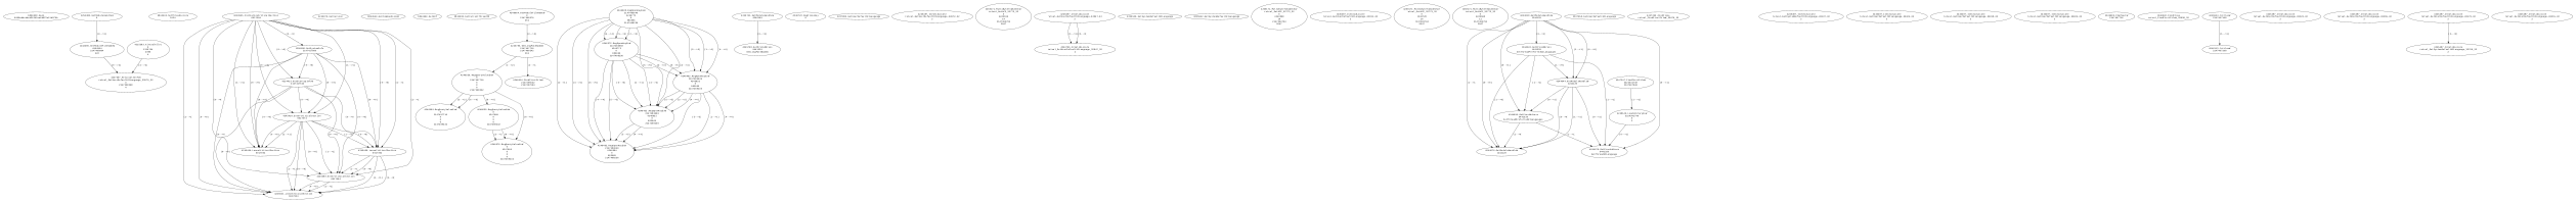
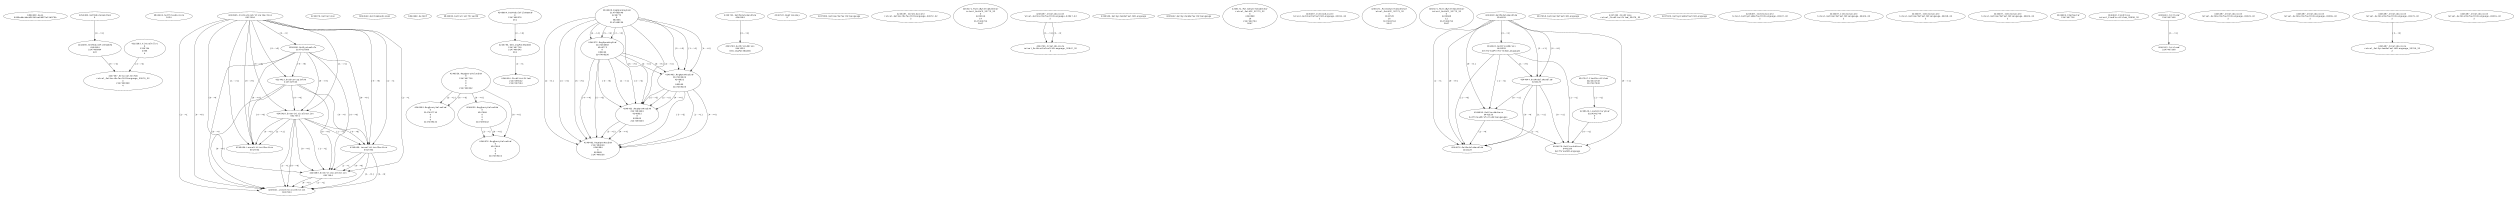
  digraph {
    fontname="Liberation Mono"
    node [fontname="Liberation Mono"]
    edge [fontname="Liberation Mono"]
    n1 [label="6850628.main\n0055adbcbbeb36149ca6d9f2e11d2f9b"]
    n2 [label="4254480.GetModuleHandleW\n0"]
    n3 [label="4243306.GetModuleFileNameW\n4194304\n2147408904\n522"]
    n4 [label="4247567.GetLocaleInfoW\nretval_GetUserDefaultUILanguage_33579_32\n3\n2147408268\n4"]
    n5 [label="6844434.SetThreadLocale\n1024"]
    n6 [label="4243965.InitializeCriticalSection\n6917004"]
    n7 [label="4250188.GetSystemInfo\n2147417660"]
    n8 [label="4214413.GetStartupInfoW\n2147417624"]
    n9 [label="4245418.EnterCriticalSection\n6917074"]
    n10 [label="4245469.LeaveCriticalSection\n6917004"]
    n11 [label="4245454.LeaveCriticalSection\n6917004"]
    n12 [label="4245580.EnterCriticalSection\n6917004"]
    n13 [label="4245621.LeaveCriticalSection\n6917004"]
    n14 [label="4243979.GetVersion\n"]
    n15 [label="6844540.GetCommandLineW\n"]
    n16 [label="6844560.GetACP\n"]
    n17 [label="6844580.GetCurrentThreadId\n"]
    n18 [label="4248064.GetModuleFileNameW\n0\n2147408370\n261"]
    n19 [label="4245785.GetLongPathNameW\n2147407710\n2147406542\n261"]
    n20 [label="4246556.RegQueryValueExW\n0\n2147407710\n0\n0\n0\n2147408232"]
    n21 [label="4246014.FindFirstFileW\n2147406542\n2147407064"]
    n22 [label="4215383.VirtualAlloc\n0\n1310704\n4096\n4"]
    n23 [label="4246338.RegOpenKeyExW\n2147483649\n4246772\n0\n983065\n2147408236"]
    n24 [label="4246372.RegOpenKeyExW\n2147483650\n4246772\n0\n983065\n2147408236"]
    n25 [label="4246402.RegOpenKeyExW\n2147483649\n4246832\n0\n983065\n2147408236"]
    n26 [label="4246432.RegOpenKeyExW\n2147483650\n4246832\n0\n983065\n2147408236"]
    n27 [label="4246462.RegOpenKeyExW\n2147483649\n4246884\n0\n983065\n2147408236"]
    n28 [label="4245741.GetModuleHandleW\n4246160"]
    n29 [label="4245758.GetProcAddress\n9441320\nGetLongPathNameW"]
    n30 [label="4246599.RegQueryValueExW\n0\n2147407710\n0\n0\n0\n2147408232"]
    n31 [label="4246635.RegQueryValueExW\n0\n4247000\n0\n0\n0\n2147408232"]
    n32 [label="4246676.RegQueryValueExW\n0\n4247000\n0\n0\n0\n2147408232"]
    n33 [label="4246722.RegCloseKey\n0"]
    n34 [label="4247883.GetUserDefaultUILanguage\n"]
    n35 [label="4245487.IsValidLocale\nretval_GetUserDefaultUILanguage_33072_32\n2"]
    n36 [label="4250171.MultiByteToWideChar\nretval_GetACP_32773_32\n0\n4243616\n14\n2147403704\n2047"]
    n37 [label="4245487.IsValidLocale\nretval_GetUserDefaultUILanguage_32847_32\n2"]
    n38 [label="4244766.IsValidLocale\nretval_GetUserDefaultUILanguage_32847_32\n2"]
    n39 [label="4245525.GetSystemDefaultUILanguage\n"]
    n40 [label="4245552.GetSystemDefaultUILanguage\n"]
    n41 [label="4250171.MultiByteToWideChar\nretval_GetACP_32773_32\n0\n4243868\n10\n2147403704\n2047"]
    n42 [label="4245487.IsValidLocale\nretval_GetUserDefaultUILanguage_32911_32\n2"]
    n43 [label="4250171.MultiByteToWideChar\nretval_GetACP_32773_32\n0\n4243728\n16\n2147403704\n2047"]
    n44 [label="4250171.MultiByteToWideChar\nretval_GetACP_32773_32\n0\n4243668\n11\n2147403704\n2047"]
    n45 [label="4244018.GetModuleHandleW\n4244120"]
    n46 [label="4244024.GetProcAddress\n9441320\nGetThreadPreferredUILanguages"]
    n47 [label="4244044.GetModuleHandleW\n4244120"]
    n48 [label="4244050.GetProcAddress\n9441320\nSetThreadPreferredUILanguages"]
    n49 [label="4244070.GetModuleHandleW\n4244120"]
    n50 [label="4244076.GetProcAddress\n9441320\nGetThreadUILanguage"]
    n51 [label="4247558.GetUserDefaultUILanguage\n"]
    n52 [label="4247247.FindFirstFileW\n3224341740\n2147407640"]
    n53 [label="4248145.LoadLibraryExW\n3224341740\n0\n2"]
    n54 [label="4247263.FindClose\nretval_FindFirstFileW_33676_32"]
+   n55 [label="4247923.GetSystemDefaultUILanguage\n"]
    n56 [label="4245487.IsValidLocale\nretval_GetSystemDefaultUILanguage_33137_32\n2"]
    n57 [label="4245487.IsValidLocale\nretval_GetUserDefaultUILanguage_33424_32\n2"]
    n58 [label="4245487.IsValidLocale\nretval_GetUserDefaultUILanguage_33318_32\n2"]
    n59 [label="4245487.IsValidLocale\nretval_GetUserDefaultUILanguage_33024_32\n2"]
    n60 [label="4245683.CharNextW\n2147407716"]
    n61 [label="4246032.FindClose\nretval_FindFirstFileW_32838_32"]
    n62 [label="4246044.lstrlenW\n2147407108"]
    n63 [label="4246113.lstrlenW\n2147407108"]
    n64 [label="4245487.IsValidLocale\nretval_GetUserDefaultUILanguage_33223_32\n2"]
    n65 [label="4245487.IsValidLocale\nretval_GetUserDefaultUILanguage_33265_32\n2"]
    n66 [label="4245487.IsValidLocale\nretval_GetUserDefaultUILanguage_33170_32\n2"]
    n67 [label="4245487.IsValidLocale\nretval_GetSystemDefaultUILanguage_33700_32\n2"]
    n68 [label="4245487.IsValidLocale\nretval_GetUserDefaultUILanguage_33215_32\n2"]
    n2 -> n3 [label="(0-->1)"]
    n3 -> n4 [label="(0-->2)"]
    n6 -> n7 [label="(0-->0)"]
    n6 -> n8 [label="(0-->0)"]
    n6 -> n9 [label="(1-->1)"]
    n6 -> n9 [label="(0-->0)"]
    n6 -> n10 [label="(1-->1)"]
    n6 -> n10 [label="(0-->0)"]
    n6 -> n11 [label="(1-->1)"]
    n6 -> n11 [label="(0-->0)"]
    n6 -> n12 [label="(1-->1)"]
    n6 -> n12 [label="(0-->0)"]
    n6 -> n13 [label="(1-->1)"]
    n6 -> n13 [label="(0-->0)"]
    n7 -> n8 [label="(0-->0)"]
    n7 -> n9 [label="(0-->0)"]
    n7 -> n10 [label="(0-->0)"]
    n7 -> n11 [label="(0-->0)"]
    n7 -> n12 [label="(0-->0)"]
    n7 -> n13 [label="(0-->0)"]
    n8 -> n9 [label="(0-->0)"]
    n8 -> n10 [label="(0-->0)"]
    n8 -> n11 [label="(0-->0)"]
    n8 -> n12 [label="(0-->0)"]
    n8 -> n13 [label="(0-->0)"]
    n9 -> n10 [label="(1-->1)"]
    n9 -> n10 [label="(0-->0)"]
    n9 -> n11 [label="(1-->1)"]
    n9 -> n11 [label="(0-->0)"]
    n9 -> n12 [label="(1-->1)"]
    n9 -> n12 [label="(0-->0)"]
    n9 -> n13 [label="(1-->1)"]
    n9 -> n13 [label="(0-->0)"]
    n10 -> n12 [label="(1-->1)"]
    n10 -> n12 [label="(0-->0)"]
    n10 -> n13 [label="(1-->1)"]
    n10 -> n13 [label="(0-->0)"]
    n12 -> n13 [label="(1-->1)"]
    n12 -> n13 [label="(0-->0)"]
    n18 -> n19 [label="(3-->3)"]
-   n19 -> n20 [label="(1-->2)"]
    n19 -> n21 [label="(2-->1)"]
    n20 -> n30 [label="(2-->2)"]
    n20 -> n30 [label="(6-->6)"]
    n20 -> n31 [label="(6-->6)"]
    n20 -> n32 [label="(6-->6)"]
    n22 -> n4 [label="(4-->4)"]
    n23 -> n24 [label="(2-->2)"]
    n23 -> n24 [label="(4-->4)"]
    n23 -> n24 [label="(5-->5)"]
    n23 -> n25 [label="(1-->1)"]
    n23 -> n25 [label="(4-->4)"]
    n23 -> n25 [label="(5-->5)"]
    n23 -> n26 [label="(4-->4)"]
    n23 -> n26 [label="(5-->5)"]
    n23 -> n27 [label="(1-->1)"]
    n23 -> n27 [label="(4-->4)"]
    n23 -> n27 [label="(5-->5)"]
    n24 -> n25 [label="(4-->4)"]
    n24 -> n25 [label="(5-->5)"]
    n24 -> n26 [label="(1-->1)"]
    n24 -> n26 [label="(4-->4)"]
    n24 -> n26 [label="(5-->5)"]
    n24 -> n27 [label="(4-->4)"]
    n24 -> n27 [label="(5-->5)"]
    n25 -> n26 [label="(2-->2)"]
    n25 -> n26 [label="(4-->4)"]
    n25 -> n26 [label="(5-->5)"]
    n25 -> n27 [label="(1-->1)"]
    n25 -> n27 [label="(4-->4)"]
    n25 -> n27 [label="(5-->5)"]
    n26 -> n27 [label="(4-->4)"]
    n26 -> n27 [label="(5-->5)"]
    n28 -> n29 [label="(0-->1)"]
    n31 -> n32 [label="(2-->2)"]
    n31 -> n32 [label="(6-->6)"]
    n37 -> n38 [label="(1-->1)"]
    n37 -> n38 [label="(2-->2)"]
    n45 -> n46 [label="(0-->1)"]
    n45 -> n47 [label="(1-->1)"]
    n45 -> n47 [label="(0-->0)"]
    n45 -> n48 [label="(0-->1)"]
    n45 -> n49 [label="(1-->1)"]
    n45 -> n49 [label="(0-->0)"]
    n45 -> n50 [label="(0-->1)"]
    n46 -> n47 [label="(1-->0)"]
    n46 -> n48 [label="(1-->1)"]
    n46 -> n49 [label="(1-->0)"]
    n46 -> n50 [label="(1-->1)"]
    n47 -> n48 [label="(0-->1)"]
    n47 -> n49 [label="(1-->1)"]
    n47 -> n49 [label="(0-->0)"]
    n47 -> n50 [label="(0-->1)"]
    n48 -> n49 [label="(1-->0)"]
    n48 -> n50 [label="(1-->1)"]
    n52 -> n53 [label="(1-->1)"]
    n53 -> n50 [label="(0-->1)"]
    n62 -> n63 [label="(1-->1)"]
    n66 -> n67 [label="(2-->2)"]
  }
